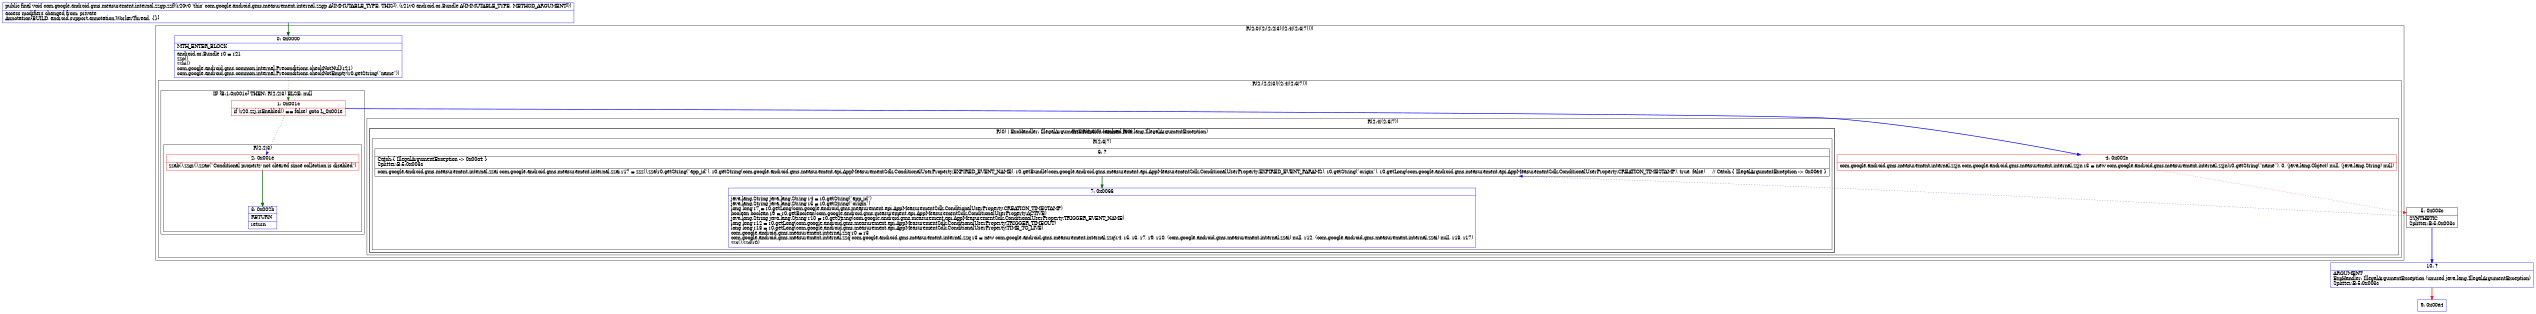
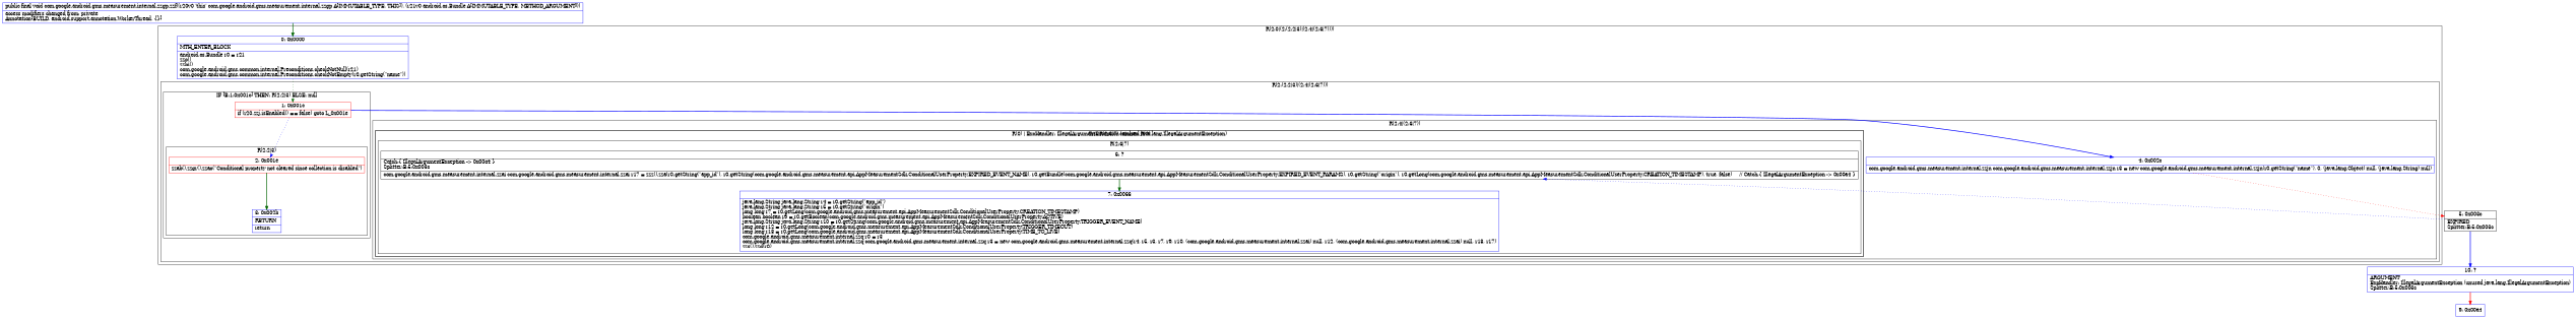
  digraph {
    fontname="DejaVu Serif"
    node [color=blue fontname="DejaVu Serif" shape=record]
    edge [color=darkgreen fontname="DejaVu Serif" style=bold]
    n1 [color=red label="{2\:\ 0x001e|zzab().zzgr().zzao(\"Conditional property not cleared since collection is disabled\")\l}"]
    n2 [label="{3\:\ 0x002b|RETURN\l|return\l}"]
    n3 [color=red label="{1\:\ 0x001c|if (r20.zzj.isEnabled() == false) goto L_0x001e\l}"]
    n4 [color=black label="{6\:\ ?|Catch:\{ IllegalArgumentException \-\> 0x00a4 \}\lSplitter:B:5:0x003c\l|com.google.android.gms.measurement.internal.zzai com.google.android.gms.measurement.internal.zzai r17 = zzz().zza(r0.getString(\"app_id\"), r0.getString(com.google.android.gms.measurement.api.AppMeasurementSdk.ConditionalUserProperty.EXPIRED_EVENT_NAME), r0.getBundle(com.google.android.gms.measurement.api.AppMeasurementSdk.ConditionalUserProperty.EXPIRED_EVENT_PARAMS), r0.getString(\"origin\"), r0.getLong(com.google.android.gms.measurement.api.AppMeasurementSdk.ConditionalUserProperty.CREATION_TIMESTAMP), true, false)     \/\/ Catch:\{ IllegalArgumentException \-\> 0x00a4 \}\l}"]
    n5 [label="{7\:\ 0x0066|java.lang.String java.lang.String r4 = r0.getString(\"app_id\")\ljava.lang.String java.lang.String r5 = r0.getString(\"origin\")\llong long r7 = r0.getLong(com.google.android.gms.measurement.api.AppMeasurementSdk.ConditionalUserProperty.CREATION_TIMESTAMP)\lboolean boolean r9 = r0.getBoolean(com.google.android.gms.measurement.api.AppMeasurementSdk.ConditionalUserProperty.ACTIVE)\ljava.lang.String java.lang.String r10 = r0.getString(com.google.android.gms.measurement.api.AppMeasurementSdk.ConditionalUserProperty.TRIGGER_EVENT_NAME)\llong long r12 = r0.getLong(com.google.android.gms.measurement.api.AppMeasurementSdk.ConditionalUserProperty.TRIGGER_TIMEOUT)\llong long r18 = r0.getLong(com.google.android.gms.measurement.api.AppMeasurementSdk.ConditionalUserProperty.TIME_TO_LIVE)\lcom.google.android.gms.measurement.internal.zzq r0 = r3\lcom.google.android.gms.measurement.internal.zzq com.google.android.gms.measurement.internal.zzq r3 = new com.google.android.gms.measurement.internal.zzq(r4, r5, r3, r7, r9, r10, (com.google.android.gms.measurement.internal.zzai) null, r12, (com.google.android.gms.measurement.internal.zzai) null, r18, r17)\lzzs().zzd(r0)\l}"]
-   n6 [color=red label="{4\:\ 0x002c|com.google.android.gms.measurement.internal.zzjn com.google.android.gms.measurement.internal.zzjn r3 = new com.google.android.gms.measurement.internal.zzjn(r0.getString(\"name\"), 0, (java.lang.Object) null, (java.lang.String) null)\l}"]
+   n6 [label="{4\:\ 0x002c|com.google.android.gms.measurement.internal.zzjn com.google.android.gms.measurement.internal.zzjn r3 = new com.google.android.gms.measurement.internal.zzjn(r0.getString(\"name\"), 0, (java.lang.Object) null, (java.lang.String) null)\l}"]
    n7 [label="{0\:\ 0x0000|MTH_ENTER_BLOCK\l|android.os.Bundle r0 = r21\lzzo()\lzzbi()\lcom.google.android.gms.common.internal.Preconditions.checkNotNull(r21)\lcom.google.android.gms.common.internal.Preconditions.checkNotEmpty(r0.getString(\"name\"))\l}"]
-   n8 [color=black label="{5\:\ 0x003c|SYNTHETIC\lSplitter:B:5:0x003c\l}"]
+   n8 [color=black label="{5\:\ 0x003c|EXPIRED\lSplitter:B:5:0x003c\l}"]
    n9 [label="{10\:\ ?|ARGUMENT\lExcHandler: IllegalArgumentException (unused java.lang.IllegalArgumentException)\lSplitter:B:5:0x003c\l}"]
    n10 [label="{9\:\ 0x00a4}"]
    n11 [label="{public final void com.google.android.gms.measurement.internal.zzgp.zzf((r20v0 'this' com.google.android.gms.measurement.internal.zzgp A[IMMUTABLE_TYPE, THIS]), (r21v0 android.os.Bundle A[IMMUTABLE_TYPE, METHOD_ARGUMENT]))  | access modifiers changed from: private\lAnnotation[BUILD, android.support.annotation.WorkerThread, \{\}]\l}"]
    subgraph cluster_1 {
      label="R(2:0|(2:(2:2|3)|(2:4|(2:6|7))))"
      n7
      subgraph cluster_2 {
        label="R(2:(2:2|3)|(2:4|(2:6|7)))"
        subgraph cluster_3 {
          label="IF [B:1:0x001c] THEN: R(2:2|3) ELSE: null"
          n3
          subgraph cluster_4 {
            label="R(2:2|3)"
            n1
            n2
          }
        }
        subgraph cluster_5 {
          label="R(2:4|(2:6|7))"
          n6
          subgraph cluster_6 {
            label="Try: R(2:6|7) catches: R(0)"
            subgraph cluster_7 {
              label="R(2:6|7)"
              n4
              n5
            }
            subgraph cluster_8 {
              label="R(0) | ExcHandler: IllegalArgumentException (unused java.lang.IllegalArgumentException)\l"
            }
          }
        }
      }
    }
    subgraph cluster_9 {
      label="R(0) | ExcHandler: IllegalArgumentException (unused java.lang.IllegalArgumentException)\l"
    }
    n1 -> n2
    n3 -> n1 [color=blue style=dotted]
    n3 -> n6 [color=blue]
    n4 -> n5
    n6 -> n8 [color=red style=dotted]
    n7 -> n3 [style=dotted]
    n8 -> n4 [color=blue style=dotted]
    n8 -> n9 [color=blue]
    n9 -> n10 [color=red]
    n11 -> n7
  }
